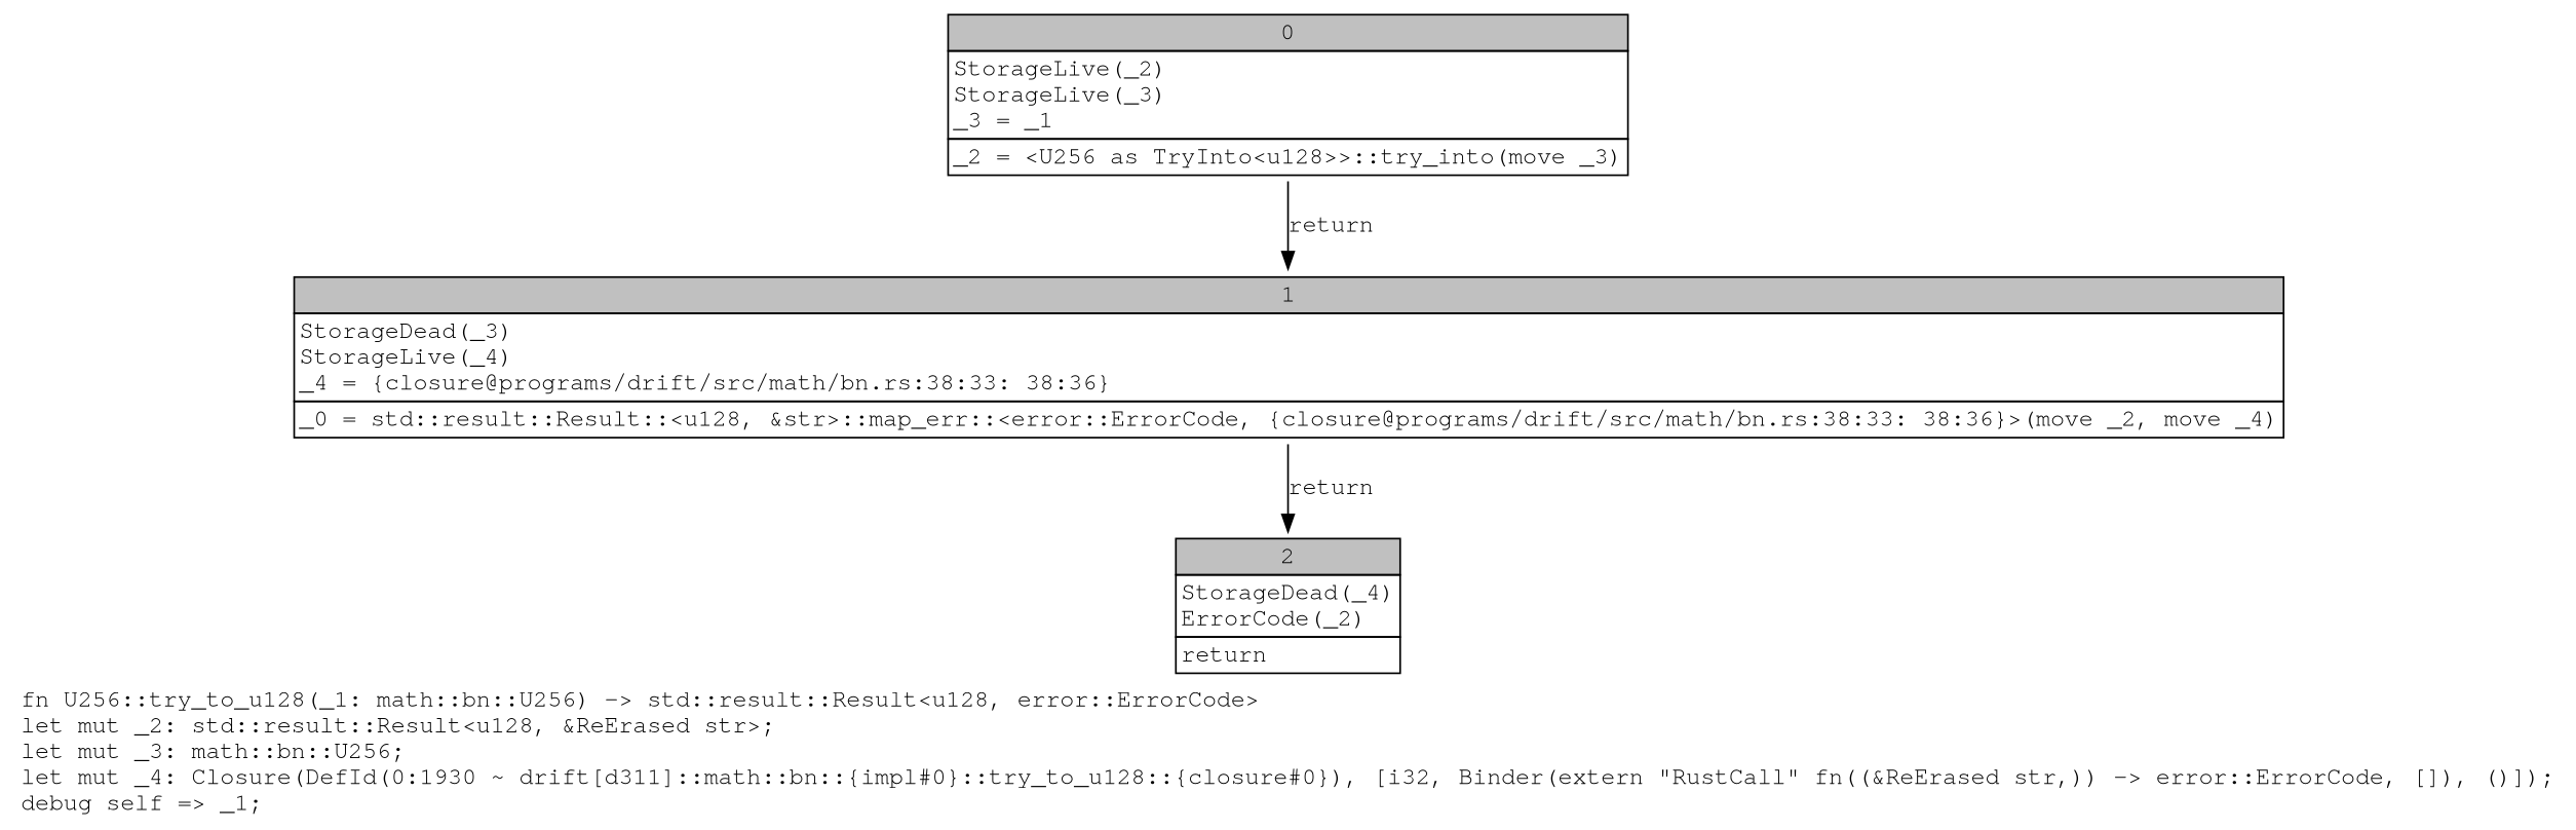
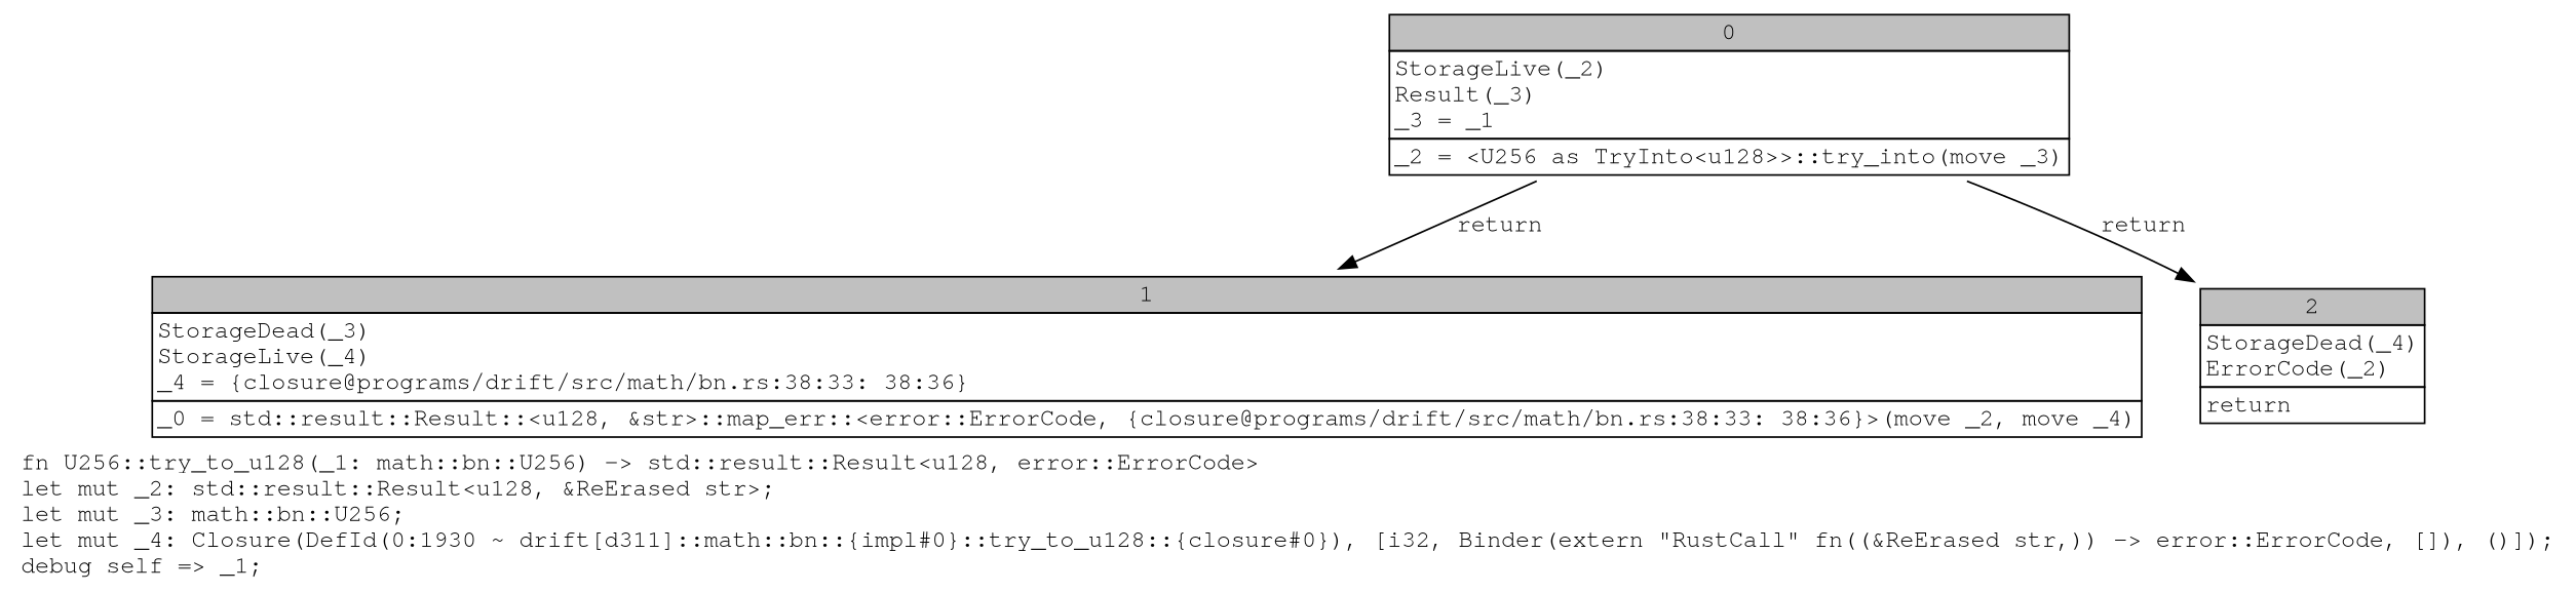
  digraph {
    fontname="Courier, monospace"
    label=<fn U256::try_to_u128(_1: math::bn::U256) -&gt; std::result::Result&lt;u128, error::ErrorCode&gt;<br align="left"/>let mut _2: std::result::Result&lt;u128, &amp;ReErased str&gt;;<br align="left"/>let mut _3: math::bn::U256;<br align="left"/>let mut _4: Closure(DefId(0:1930 ~ drift[d311]::math::bn::{impl#0}::try_to_u128::{closure#0}), [i32, Binder(extern &quot;RustCall&quot; fn((&amp;ReErased str,)) -&gt; error::ErrorCode, []), ()]);<br align="left"/>debug self =&gt; _1;<br align="left"/>>
    node [fontname="Courier, monospace" shape=none]
    edge [fontname="Courier, monospace"]
-   n1 [label=<<table border="0" cellborder="1" cellspacing="0"><tr><td bgcolor="gray" align="center" colspan="1">0</td></tr><tr><td align="left" balign="left">StorageLive(_2)<br/>StorageLive(_3)<br/>_3 = _1<br/></td></tr><tr><td align="left">_2 = &lt;U256 as TryInto&lt;u128&gt;&gt;::try_into(move _3)</td></tr></table>>]
+   n1 [label=<<table border="0" cellborder="1" cellspacing="0"><tr><td bgcolor="gray" align="center" colspan="1">0</td></tr><tr><td align="left" balign="left">StorageLive(_2)<br/>Result(_3)<br/>_3 = _1<br/></td></tr><tr><td align="left">_2 = &lt;U256 as TryInto&lt;u128&gt;&gt;::try_into(move _3)</td></tr></table>>]
    n2 [label=<<table border="0" cellborder="1" cellspacing="0"><tr><td bgcolor="gray" align="center" colspan="1">1</td></tr><tr><td align="left" balign="left">StorageDead(_3)<br/>StorageLive(_4)<br/>_4 = {closure@programs/drift/src/math/bn.rs:38:33: 38:36}<br/></td></tr><tr><td align="left">_0 = std::result::Result::&lt;u128, &amp;str&gt;::map_err::&lt;error::ErrorCode, {closure@programs/drift/src/math/bn.rs:38:33: 38:36}&gt;(move _2, move _4)</td></tr></table>>]
    n3 [label=<<table border="0" cellborder="1" cellspacing="0"><tr><td bgcolor="gray" align="center" colspan="1">2</td></tr><tr><td align="left" balign="left">StorageDead(_4)<br/>ErrorCode(_2)<br/></td></tr><tr><td align="left">return</td></tr></table>>]
    n1 -> n2 [label=return]
-   n2 -> n3 [label=return]
+   n1 -> n3 [label=return]
  }
